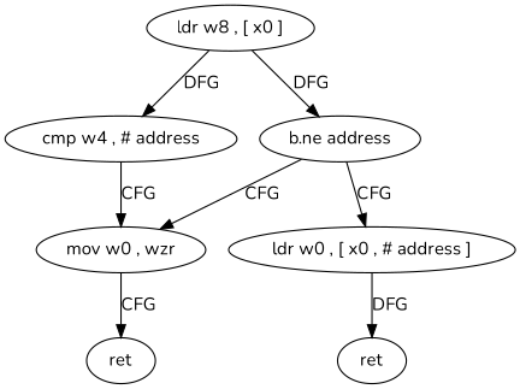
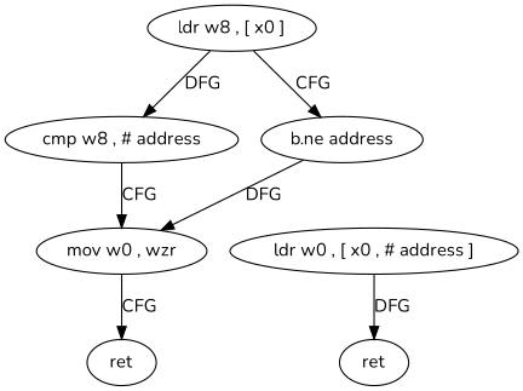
  digraph {
    fontname=Nunito
    node [fontname=Nunito]
    edge [fontname=Nunito]
    n1 [label="ldr w8 , [ x0 ]"]
-   n2 [label="cmp w4 , # address"]
+   n2 [label="cmp w8 , # address"]
    n3 [label="b.ne address"]
    n4 [label="mov w0 , wzr"]
    n5 [label="ldr w0 , [ x0 , # address ]"]
    n6 [label=ret]
    n7 [label=ret]
    n1 -> n2 [label=DFG]
-   n1 -> n3 [label=DFG]
+   n1 -> n3 [label=CFG]
    n2 -> n4 [label=CFG]
-   n3 -> n4 [label=CFG]
-   n3 -> n5 [label=CFG]
+   n3 -> n4 [label=DFG]
    n4 -> n6 [label=CFG]
    n5 -> n7 [label=DFG]
  }
